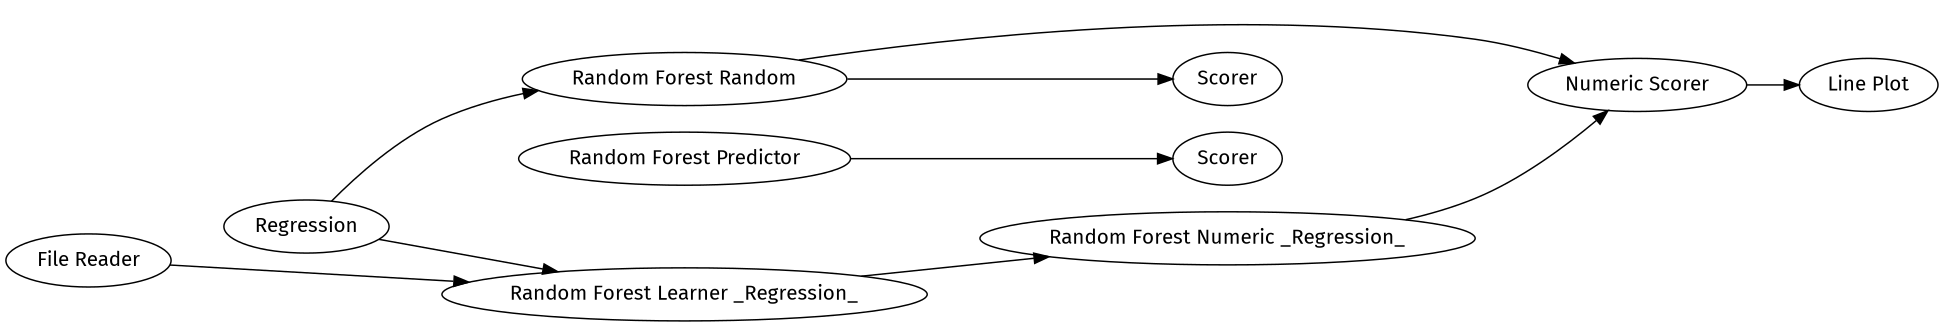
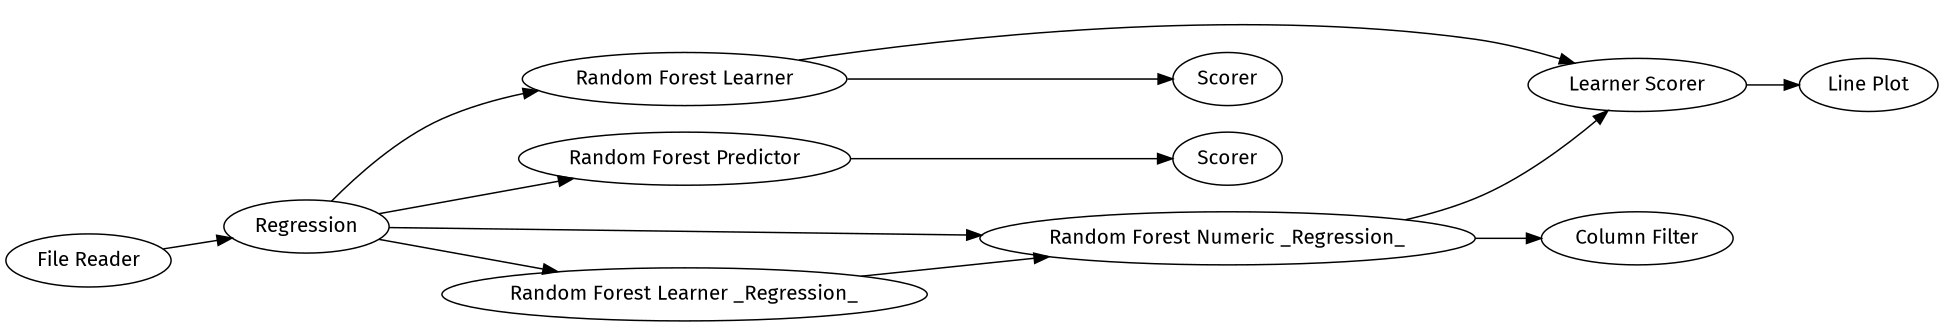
  digraph {
    fontname="Fira Sans"
    rankdir=LR
    node [fontname="Fira Sans"]
    edge [fontname="Fira Sans"]
    n1 [label="File Reader"]
    n2 [label=Regression]
-   n3 [label="Random Forest Random"]
+   n3 [label="Random Forest Learner"]
    n4 [label="Random Forest Predictor"]
    n5 [label="Random Forest Learner _Regression_"]
    n6 [label="Random Forest Numeric _Regression_"]
-   n7 [label="Numeric Scorer"]
+   n7 [label="Learner Scorer"]
    n8 [label=Scorer]
    n9 [label=Scorer]
+   n10 [label="Column Filter"]
    n11 [label="Line Plot"]
-   n1 -> n5
+   n1 -> n2
    n2 -> n3
+   n2 -> n4
    n2 -> n5
+   n2 -> n6
    n3 -> n7
    n3 -> n8
    n4 -> n9
    n5 -> n6
    n6 -> n7
+   n6 -> n10
    n7 -> n11
  }
